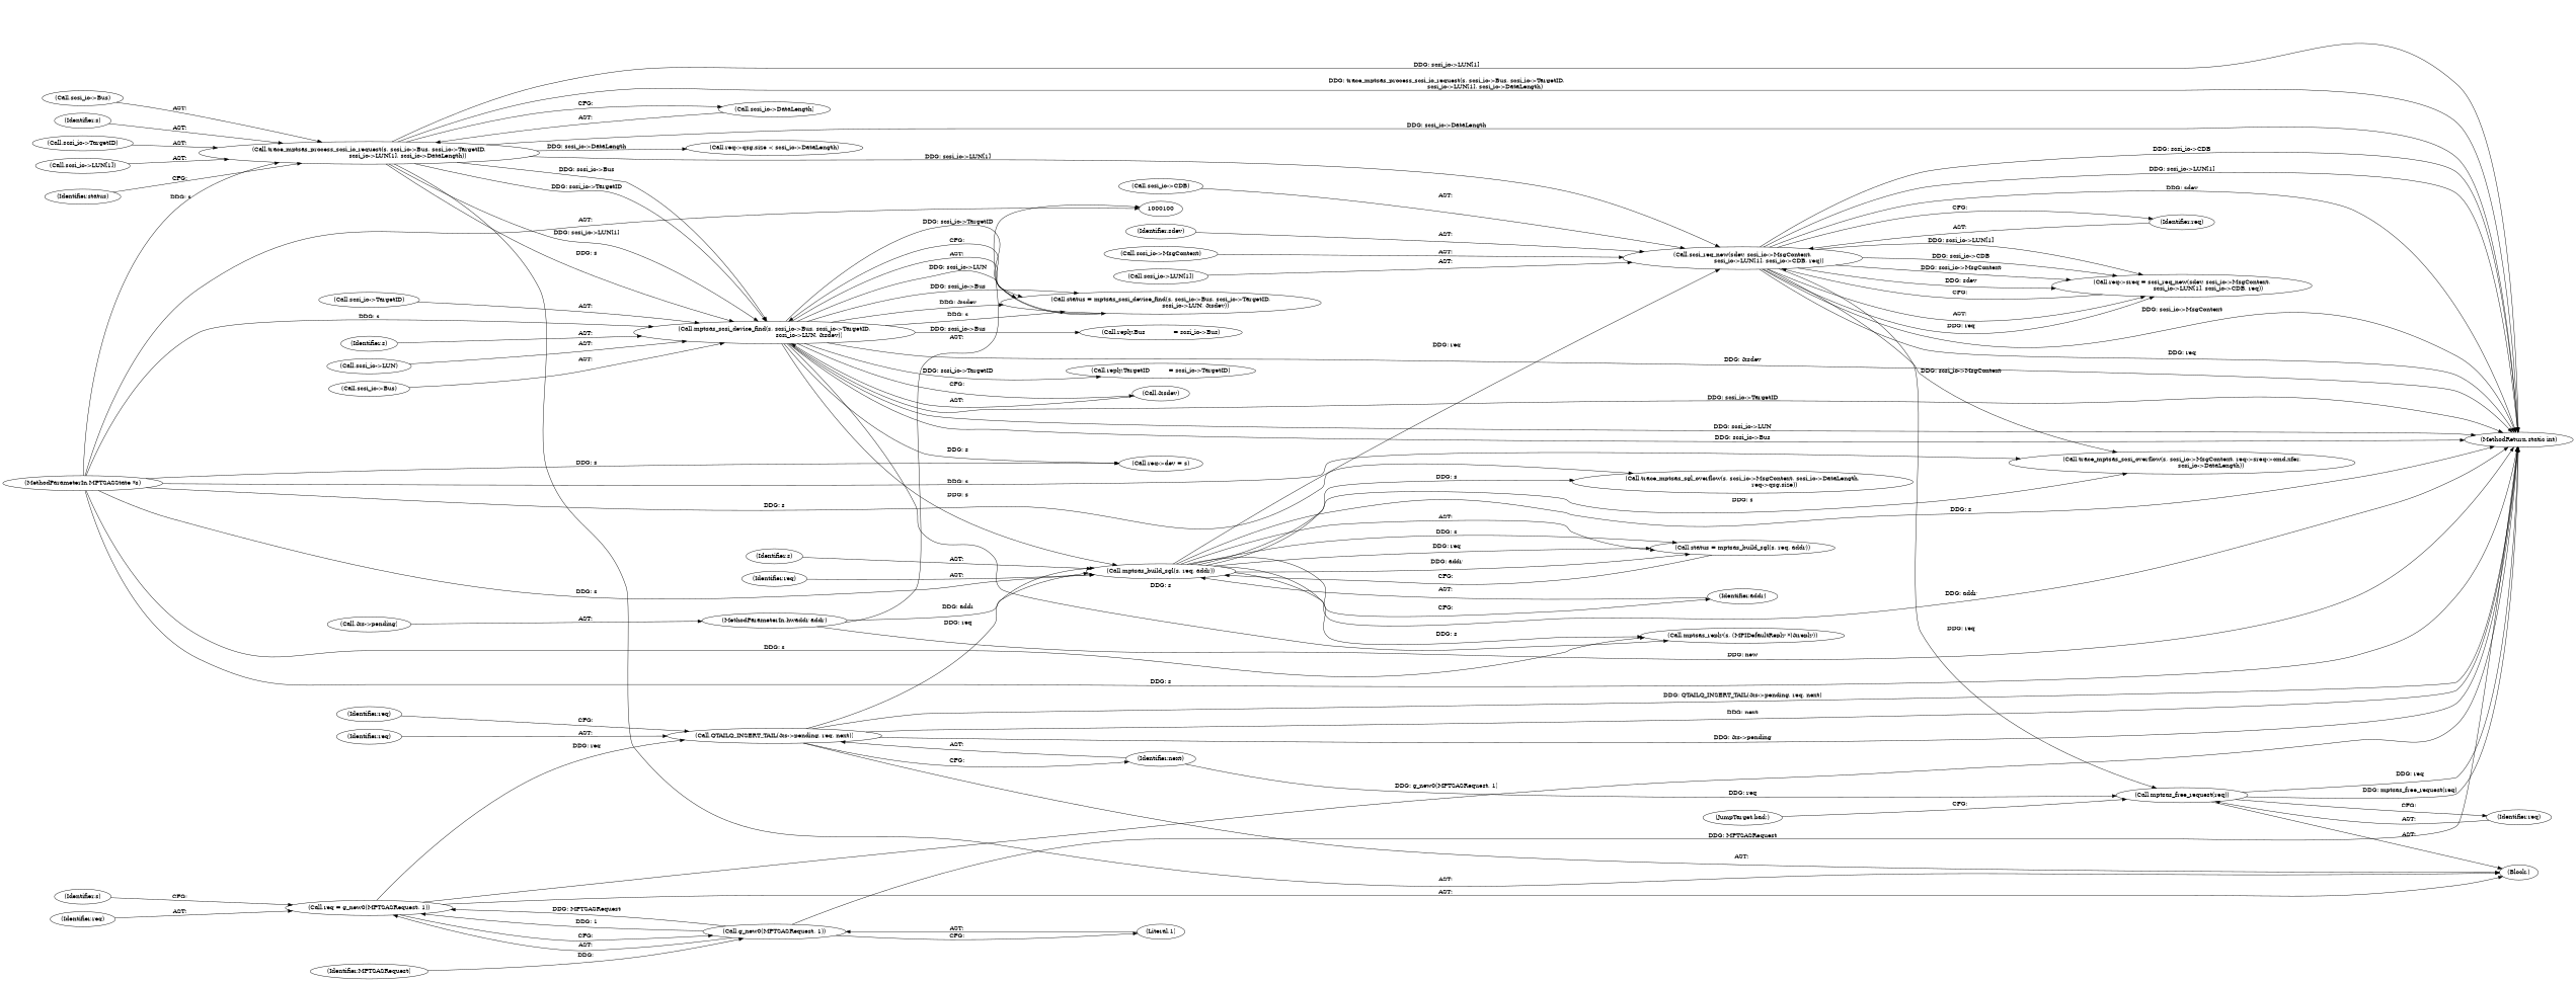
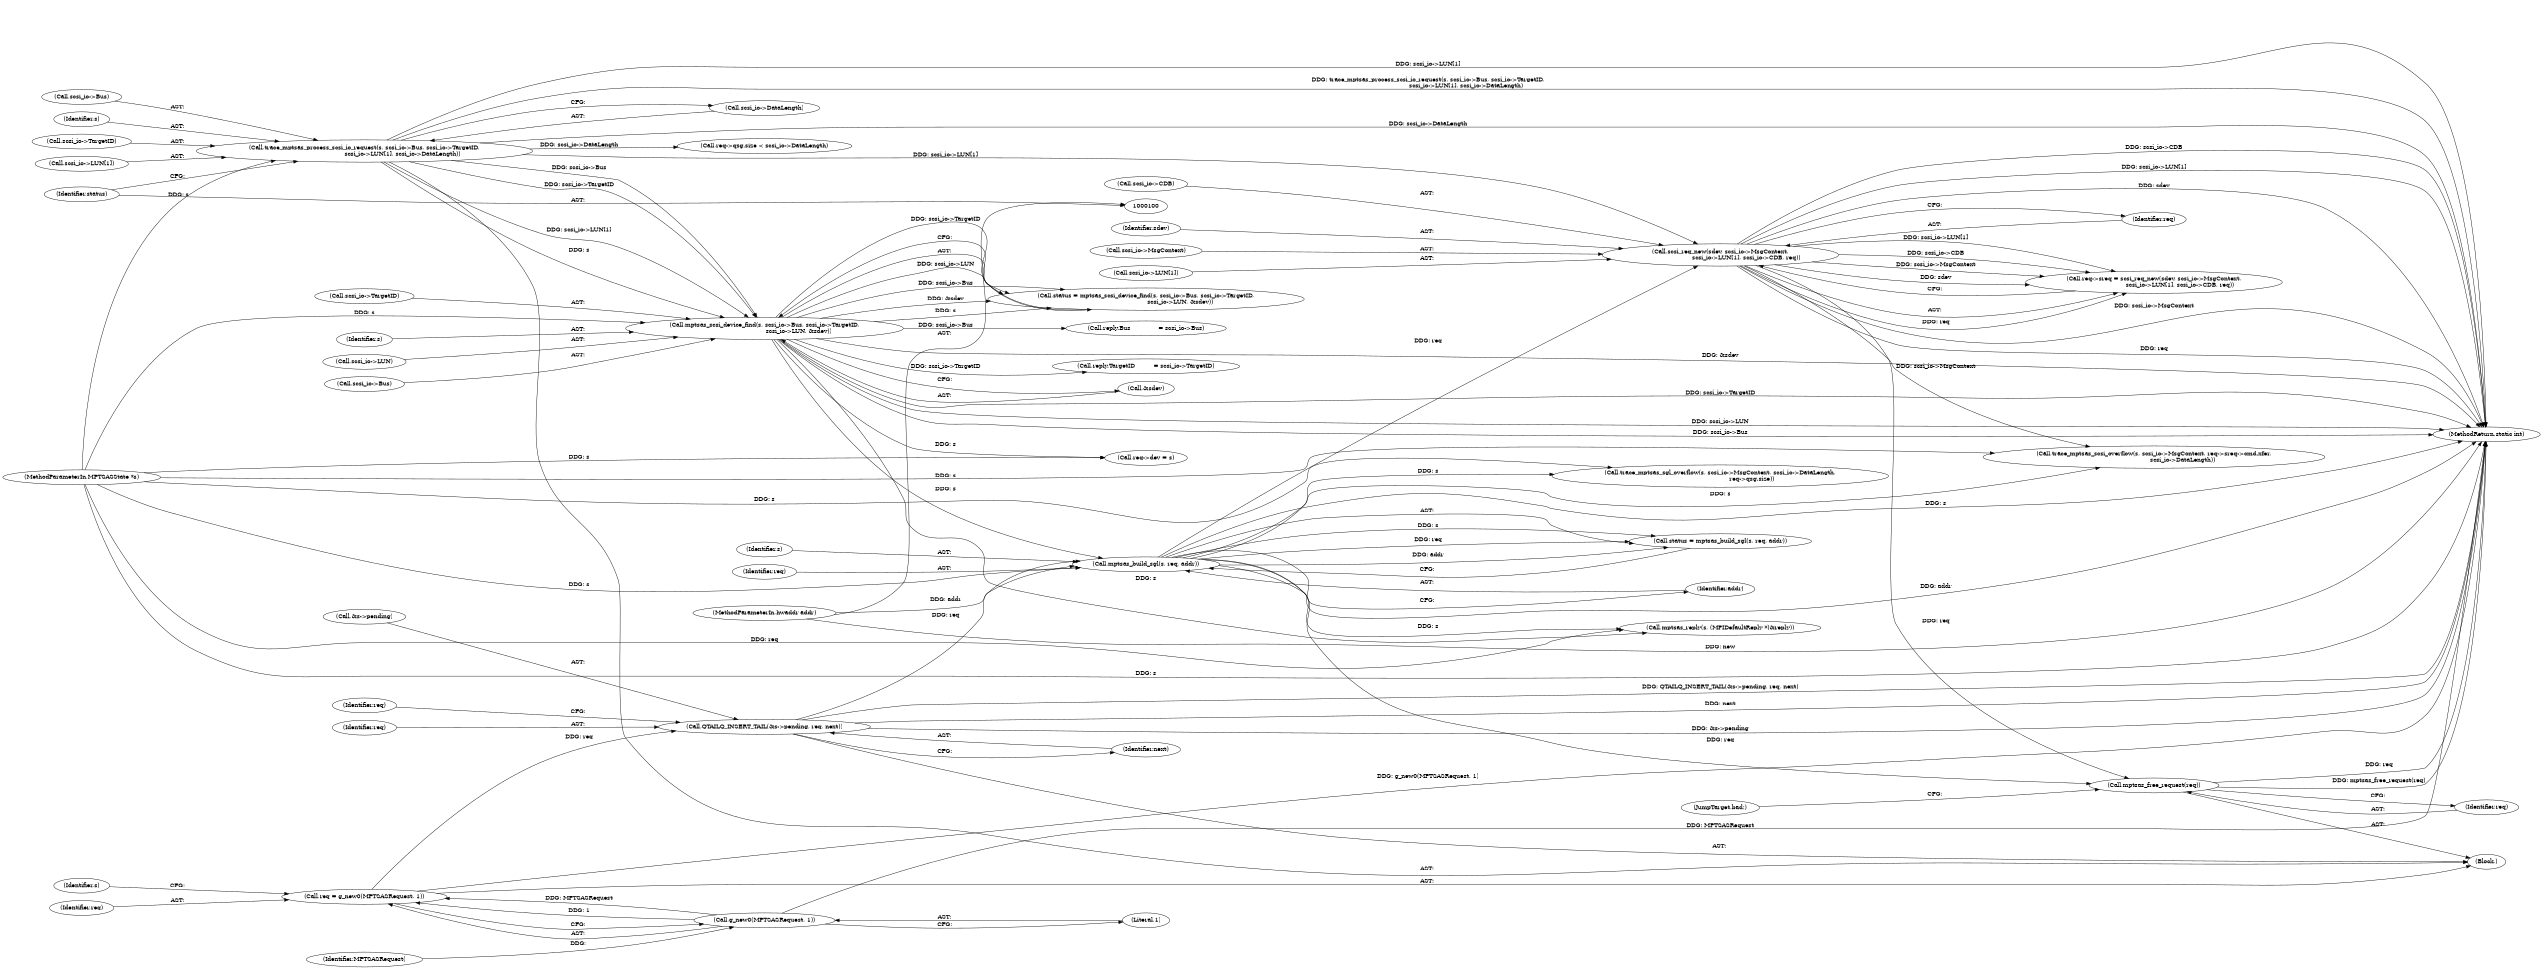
  digraph {
    rankdir=LR
    n1 [label="(Call,mptsas_free_request(req))"]
    n2 [label="(MethodReturn,static int)"]
    n3 [label="(Identifier,req)"]
    n4 [label="(Block,)"]
    n5 [label="(Call,mptsas_build_sgl(s, req, addr))"]
    n6 [label="(Call,scsi_req_new(sdev, scsi_io->MsgContext,\n                            scsi_io->LUN[1], scsi_io->CDB, req))"]
    n7 [label="(Call,mptsas_reply(s, (MPIDefaultReply *)&reply))"]
    n8 [label="(Identifier,addr)"]
    n9 [label="(Call,trace_mptsas_sgl_overflow(s, scsi_io->MsgContext, scsi_io->DataLength,\n                                  req->qsg.size))"]
    n10 [label="(Call,trace_mptsas_scsi_overflow(s, scsi_io->MsgContext, req->sreq->cmd.xfer,\n                               scsi_io->DataLength))"]
    n11 [label="(Call,status = mptsas_build_sgl(s, req, addr))"]
    n12 [label="(Call,req->sreq = scsi_req_new(sdev, scsi_io->MsgContext,\n                            scsi_io->LUN[1], scsi_io->CDB, req))"]
    n13 [label="(Identifier,req)"]
    n14 [label="(MethodParameterIn,MPTSASState *s)"]
    n15 [label="(Call,mptsas_scsi_device_find(s, scsi_io->Bus, scsi_io->TargetID,\n                                     scsi_io->LUN, &sdev))"]
    n16 [label="(Call,trace_mptsas_process_scsi_io_request(s, scsi_io->Bus, scsi_io->TargetID,\n                                         scsi_io->LUN[1], scsi_io->DataLength))"]
    n17 [label="(Call,req->dev = s)"]
    1000100
    n19 [label="(Call,status = mptsas_scsi_device_find(s, scsi_io->Bus, scsi_io->TargetID,\n                                     scsi_io->LUN, &sdev))"]
    n20 [label="(Call,reply.Bus               = scsi_io->Bus)"]
    n21 [label="(Call,reply.TargetID          = scsi_io->TargetID)"]
    n22 [label="(Call,&sdev)"]
    n23 [label="(Call,req->qsg.size < scsi_io->DataLength)"]
    n24 [label="(Call,scsi_io->DataLength)"]
    n25 [label="(Call,QTAILQ_INSERT_TAIL(&s->pending, req, next))"]
    n26 [label="(Identifier,next)"]
    n27 [label="(Call,req = g_new0(MPTSASRequest, 1))"]
    n28 [label="(Call,g_new0(MPTSASRequest, 1))"]
    n29 [label="(Literal,1)"]
    n30 [label="(MethodParameterIn,hwaddr addr)"]
    n31 [label="(Call,scsi_io->TargetID)"]
    n32 [label="(Identifier,s)"]
    n33 [label="(Call,scsi_io->CDB)"]
    n34 [label="(Identifier,sdev)"]
    n35 [label="(Call,scsi_io->LUN[1])"]
    n36 [label="(Call,scsi_io->MsgContext)"]
    n37 [label="(Call,scsi_io->Bus)"]
    n38 [label="(Identifier,req)"]
    n39 [label="(Identifier,req)"]
    n40 [label="(JumpTarget,bad:)"]
    n41 [label="(Call,scsi_io->LUN)"]
    n42 [label="(Call,scsi_io->Bus)"]
    n43 [label="(Call,&s->pending)"]
    n44 [label="(Identifier,req)"]
    n45 [label="(Identifier,s)"]
    n46 [label="(Call,scsi_io->LUN[1])"]
    n47 [label="(Identifier,status)"]
    n48 [label="(Identifier,MPTSASRequest)"]
    n49 [label="(Identifier,s)"]
    n50 [label="(Call,scsi_io->TargetID)"]
    n51 [label="(Identifier,req)"]
    n52 [label="(Identifier,s)"]
    n1 -> n2 [label="DDG: req"]
    n1 -> n2 [label="DDG: mptsas_free_request(req)"]
    n1 -> n3 [label="CFG: "]
    n1 -> n4 [label="AST: "]
    n3 -> n1 [label="AST: "]
-   n26 -> n1 [label="DDG: req"]
+   n5 -> n1 [label="DDG: req"]
    n5 -> n2 [label="DDG: s"]
    n5 -> n2 [label="DDG: addr"]
    n5 -> n6 [label="DDG: req"]
    n5 -> n7 [label="DDG: s"]
    n5 -> n8 [label="CFG: "]
    n5 -> n9 [label="DDG: s"]
    n5 -> n10 [label="DDG: s"]
    n5 -> n11 [label="AST: "]
    n5 -> n11 [label="DDG: s"]
    n5 -> n11 [label="DDG: req"]
    n5 -> n11 [label="DDG: addr"]
    n6 -> n1 [label="DDG: req"]
    n6 -> n2 [label="DDG: scsi_io->CDB"]
    n6 -> n2 [label="DDG: scsi_io->LUN[1]"]
    n6 -> n2 [label="DDG: sdev"]
    n6 -> n2 [label="DDG: scsi_io->MsgContext"]
    n6 -> n2 [label="DDG: req"]
    n6 -> n10 [label="DDG: scsi_io->MsgContext"]
    n6 -> n12 [label="AST: "]
    n6 -> n12 [label="DDG: req"]
    n6 -> n12 [label="DDG: scsi_io->LUN[1]"]
    n6 -> n12 [label="DDG: scsi_io->CDB"]
    n6 -> n12 [label="DDG: scsi_io->MsgContext"]
    n6 -> n12 [label="DDG: sdev"]
    n6 -> n13 [label="CFG: "]
    n8 -> n5 [label="AST: "]
    n11 -> n5 [label="CFG: "]
    n12 -> n6 [label="CFG: "]
    n13 -> n6 [label="AST: "]
    n14 -> n2 [label="DDG: s"]
    n14 -> n5 [label="DDG: s"]
-   n14 -> n7 [label="DDG: s"]
+   n14 -> n7 [label="DDG: req"]
    n14 -> n9 [label="DDG: s"]
    n14 -> n10 [label="DDG: s"]
    n14 -> n15 [label="DDG: s"]
    n14 -> n16 [label="DDG: s"]
    n14 -> n17 [label="DDG: s"]
-   n14 -> 1000100 [label="AST: "]
+   n47 -> 1000100 [label="AST: "]
    n15 -> n2 [label="DDG: &sdev"]
    n15 -> n2 [label="DDG: scsi_io->TargetID"]
    n15 -> n2 [label="DDG: scsi_io->LUN"]
    n15 -> n2 [label="DDG: scsi_io->Bus"]
    n15 -> n5 [label="DDG: s"]
    n15 -> n7 [label="DDG: s"]
    n15 -> n17 [label="DDG: s"]
    n15 -> n19 [label="AST: "]
    n15 -> n19 [label="DDG: scsi_io->LUN"]
    n15 -> n19 [label="DDG: scsi_io->Bus"]
    n15 -> n19 [label="DDG: &sdev"]
    n15 -> n19 [label="DDG: s"]
    n15 -> n19 [label="DDG: scsi_io->TargetID"]
    n15 -> n20 [label="DDG: scsi_io->Bus"]
    n15 -> n21 [label="DDG: scsi_io->TargetID"]
    n15 -> n22 [label="CFG: "]
    n16 -> n2 [label="DDG: scsi_io->LUN[1]"]
    n16 -> n2 [label="DDG: trace_mptsas_process_scsi_io_request(s, scsi_io->Bus, scsi_io->TargetID,\n                                         scsi_io->LUN[1], scsi_io->DataLength)"]
    n16 -> n2 [label="DDG: scsi_io->DataLength"]
    n16 -> n4 [label="AST: "]
    n16 -> n6 [label="DDG: scsi_io->LUN[1]"]
    n16 -> n15 [label="DDG: s"]
    n16 -> n15 [label="DDG: scsi_io->Bus"]
    n16 -> n15 [label="DDG: scsi_io->TargetID"]
    n16 -> n15 [label="DDG: scsi_io->LUN[1]"]
    n16 -> n23 [label="DDG: scsi_io->DataLength"]
    n16 -> n24 [label="CFG: "]
    n19 -> n15 [label="CFG: "]
    n22 -> n15 [label="AST: "]
    n24 -> n16 [label="AST: "]
    n25 -> n2 [label="DDG: QTAILQ_INSERT_TAIL(&s->pending, req, next)"]
    n25 -> n2 [label="DDG: next"]
    n25 -> n2 [label="DDG: &s->pending"]
    n25 -> n4 [label="AST: "]
    n25 -> n5 [label="DDG: req"]
    n25 -> n26 [label="CFG: "]
    n26 -> n25 [label="AST: "]
    n27 -> n2 [label="DDG: g_new0(MPTSASRequest, 1)"]
    n27 -> n4 [label="AST: "]
    n27 -> n25 [label="DDG: req"]
    n27 -> n28 [label="CFG: "]
    n28 -> n2 [label="DDG: MPTSASRequest"]
    n28 -> n27 [label="AST: "]
    n28 -> n27 [label="DDG: MPTSASRequest"]
    n28 -> n27 [label="DDG: 1"]
    n28 -> n29 [label="CFG: "]
    n29 -> n28 [label="AST: "]
    n30 -> n2 [label="DDG: new"]
    n30 -> n5 [label="DDG: addr"]
    n30 -> 1000100 [label="AST: "]
    n31 -> n16 [label="AST: "]
    n32 -> n15 [label="AST: "]
    n33 -> n6 [label="AST: "]
    n34 -> n6 [label="AST: "]
    n35 -> n16 [label="AST: "]
    n36 -> n6 [label="AST: "]
    n37 -> n16 [label="AST: "]
    n38 -> n5 [label="AST: "]
    n39 -> n27 [label="AST: "]
    n40 -> n1 [label="CFG: "]
    n41 -> n15 [label="AST: "]
    n42 -> n15 [label="AST: "]
-   n43 -> n30 [label="AST: "]
+   n43 -> n25 [label="AST: "]
    n44 -> n25 [label="AST: "]
    n45 -> n16 [label="AST: "]
    n46 -> n6 [label="AST: "]
    n47 -> n16 [label="CFG: "]
    n48 -> n28 [label="DDG: "]
    n49 -> n5 [label="AST: "]
    n50 -> n15 [label="AST: "]
    n51 -> n25 [label="CFG: "]
    n52 -> n27 [label="CFG: "]
  }
